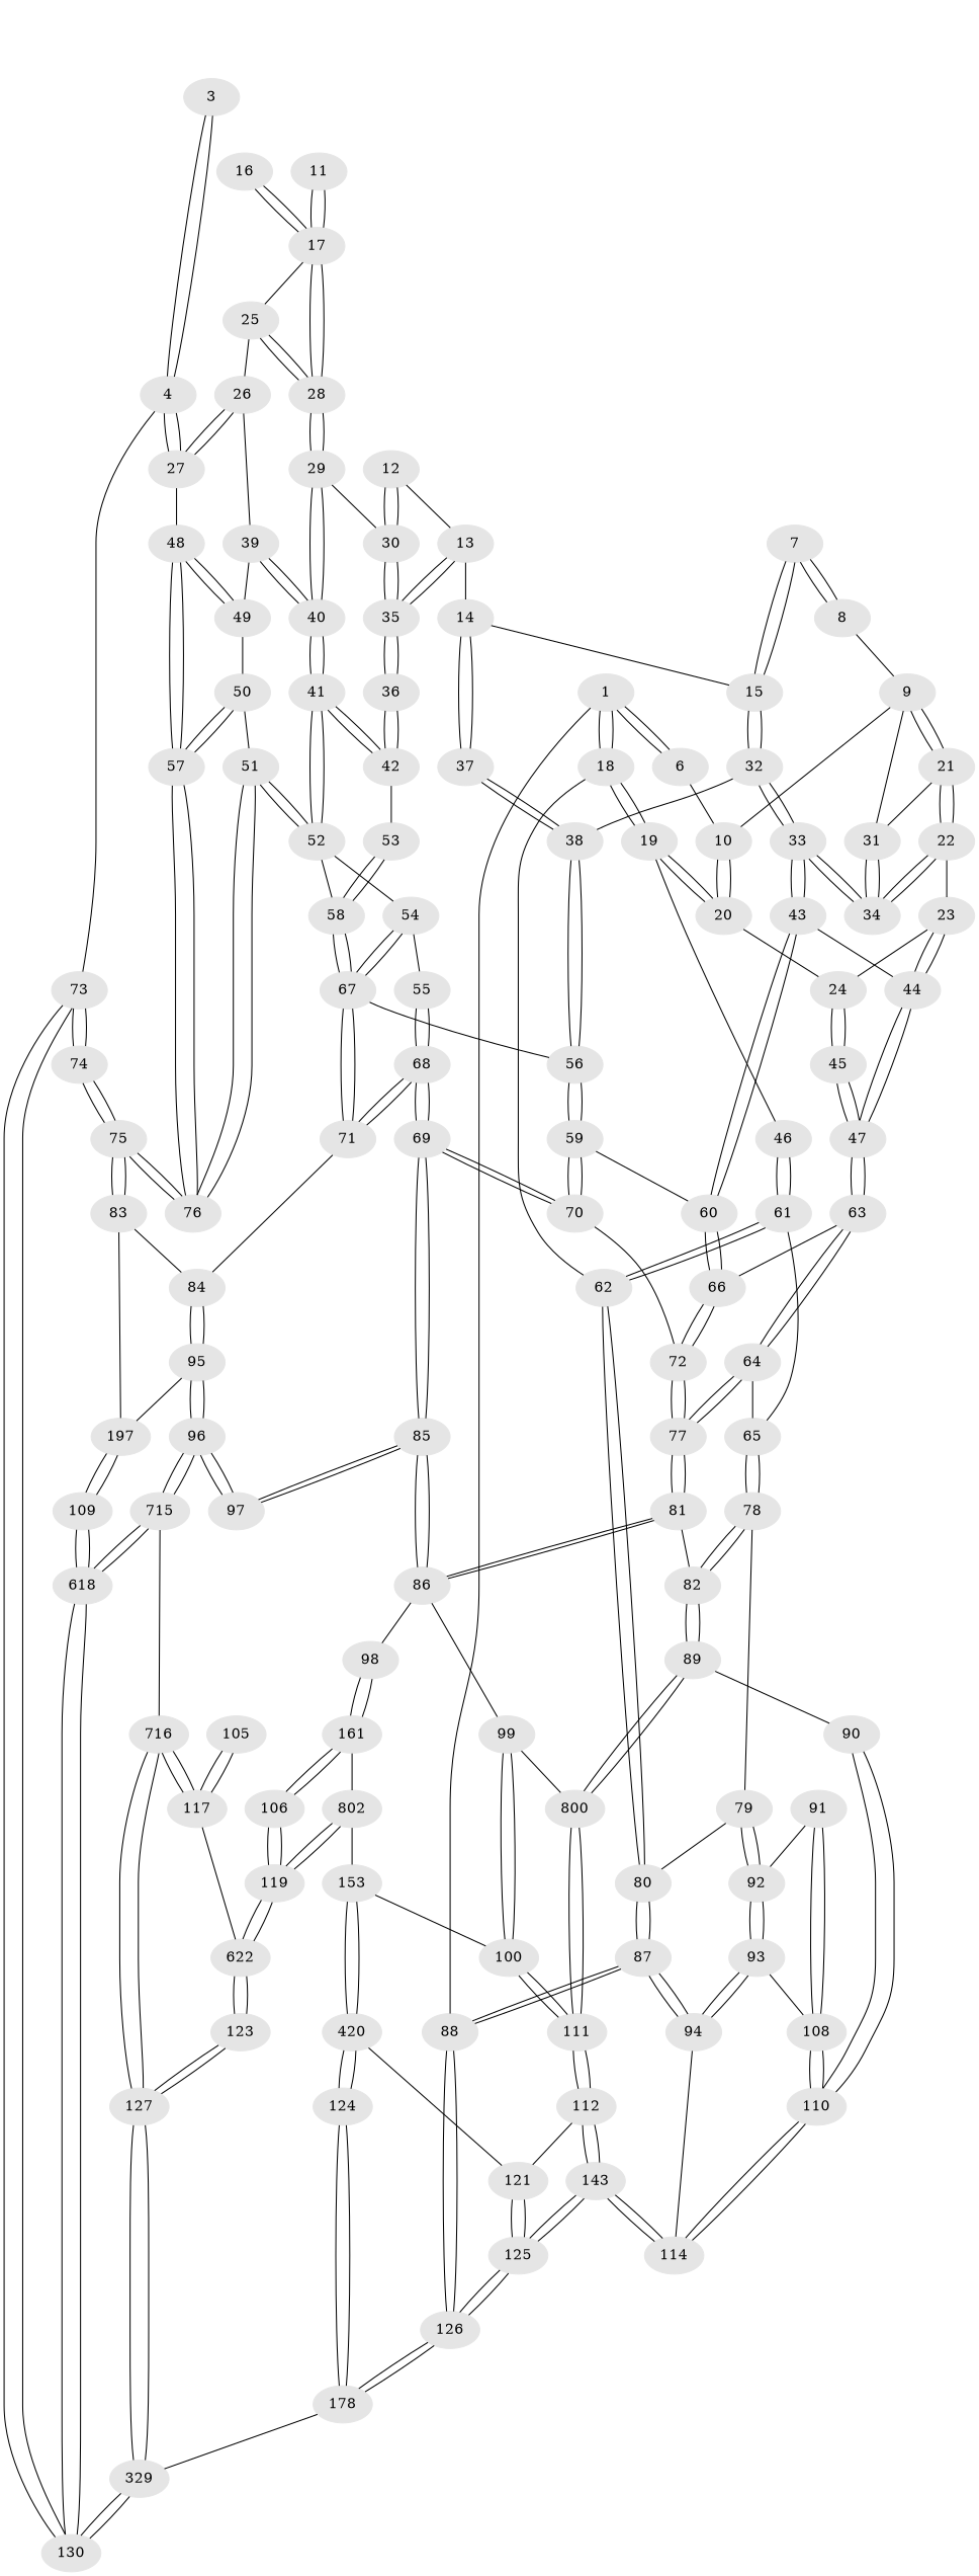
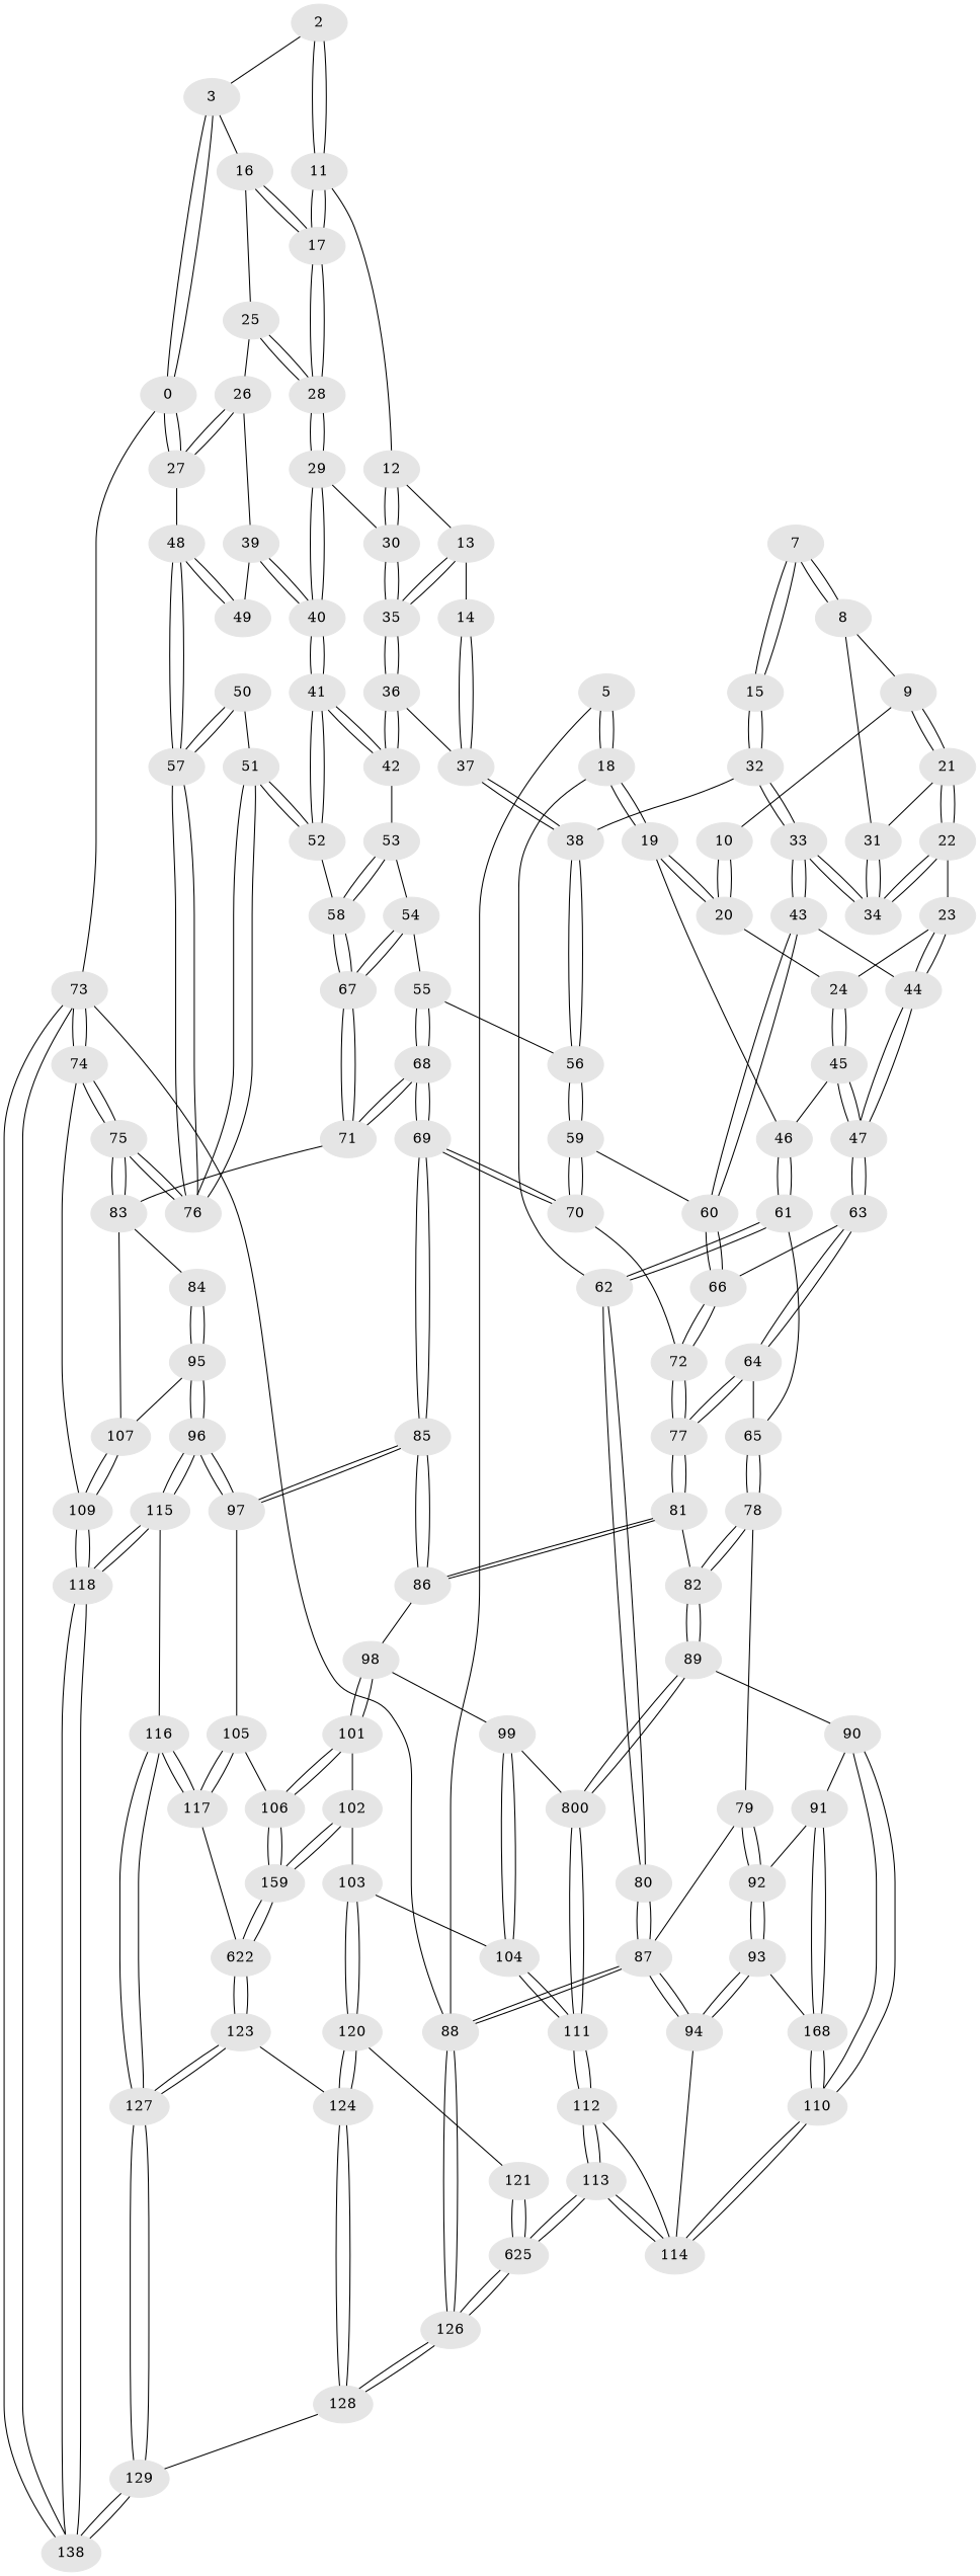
  graph {
    node [color=gray90 style=filled]
+   2
    3
    11
    7
    8
    15
-   4
+   4 [label=0]
    16
    12
    17
    27
    73
    25
-   5 [label=1]
-   6
+   5
    18
    88
    48
    74
-   130
+   130 [label=138]
    10
    19
    62
    126
    20
    9
    31
    32
    21
    34
    22
    24
    13
    30
    28
    14
    35
    37
    36
    38
    33
    26
    29
    46
    80
    61
    45
    23
    44
    47
    39
    40
    49
    57
    41
    43
    56
    60
    42
    53
    59
    50
    52
    58
    54
    66
    63
    65
    64
    76
    51
    67
    55
    68
    71
    69
    70
    72
    78
    87
    77
    81
    79
    82
    84
    85
    86
    97
    95
    75
    109
    83
-   118 [label=618]
-   107 [label=197]
+   118
+   107
    92
    89
    93
    94
    98
    90
    n101 [label=800]
    96
    105
    99
-   101 [label=161]
+   101
    114
-   128 [label=178]
+   128
    91
    110
    111
-   108
-   115 [label=715]
-   116 [label=716]
+   108 [label=168]
+   115
+   116
    106
    117
-   104 [label=100]
-   102 [label=802]
+   104
+   102
    112
-   103 [label=153]
-   119
-   120 [label=420]
+   103
+   119 [label=159]
+   120
    n122 [label=622]
    121
    124
-   113 [label=143]
-   125
+   113
+   125 [label=625]
    127
-   129 [label=329]
+   129
    123
+   2 -- 3
+   2 -- 11
+   2 -- 11
    3 -- 4
    3 -- 4
+   3 -- 16
+   11 -- 12
    11 -- 17
    11 -- 17
    7 -- 8
    7 -- 8
    7 -- 15
    7 -- 15
    8 -- 9
-   9 -- 31
+   8 -- 31
    15 -- 32
    15 -- 32
    4 -- 27
    4 -- 27
    4 -- 73
    16 -- 17
    16 -- 17
-   17 -- 25
+   16 -- 25
    12 -- 13
    12 -- 30
    12 -- 30
    17 -- 28
    17 -- 28
    27 -- 48
+   73 -- 88
    73 -- 74
    73 -- 74
    73 -- 130
    73 -- 130
    25 -- 28
    25 -- 28
    25 -- 26
-   5 -- 6
-   5 -- 6
    5 -- 18
    5 -- 18
    5 -- 88
-   6 -- 10
    18 -- 19
    18 -- 19
    18 -- 62
    88 -- 126
    88 -- 126
    48 -- 49
    48 -- 49
    48 -- 57
    48 -- 57
    74 -- 75
    74 -- 75
+   74 -- 109
    10 -- 20
    10 -- 20
    19 -- 20
    19 -- 20
    19 -- 46
    62 -- 80
    62 -- 80
    126 -- 128
    126 -- 128
    20 -- 24
    9 -- 10
    9 -- 21
    9 -- 21
    31 -- 34
    31 -- 34
    32 -- 38
    32 -- 33
    32 -- 33
    21 -- 31
    21 -- 22
    21 -- 22
    22 -- 34
    22 -- 34
    22 -- 23
    24 -- 45
    24 -- 45
    13 -- 14
    13 -- 35
    13 -- 35
    30 -- 35
    30 -- 35
    28 -- 29
    28 -- 29
-   14 -- 15
    14 -- 37
    14 -- 37
    35 -- 36
    35 -- 36
    37 -- 38
    37 -- 38
+   36 -- 37
    36 -- 42
    36 -- 42
    38 -- 56
    38 -- 56
    33 -- 34
    33 -- 34
    33 -- 43
    33 -- 43
    26 -- 27
    26 -- 27
    26 -- 39
    29 -- 30
    29 -- 40
    29 -- 40
    46 -- 61
    46 -- 61
    80 -- 87
    80 -- 87
    61 -- 62
    61 -- 62
    61 -- 65
+   45 -- 46
    45 -- 47
    45 -- 47
    23 -- 24
    23 -- 44
    23 -- 44
    44 -- 47
    44 -- 47
    47 -- 63
    47 -- 63
    39 -- 40
    39 -- 40
    39 -- 49
    40 -- 41
    40 -- 41
-   49 -- 50
    57 -- 76
    57 -- 76
    41 -- 42
    41 -- 42
    41 -- 52
    41 -- 52
    43 -- 44
    43 -- 60
    43 -- 60
    56 -- 59
    56 -- 59
    60 -- 66
    60 -- 66
    42 -- 53
    53 -- 58
    53 -- 58
-   52 -- 54
+   53 -- 54
    59 -- 60
    59 -- 70
    59 -- 70
    50 -- 57
    50 -- 57
    50 -- 51
    52 -- 58
    58 -- 67
    58 -- 67
    54 -- 67
    54 -- 67
    54 -- 55
    66 -- 72
    66 -- 72
    63 -- 66
    63 -- 64
    63 -- 64
    65 -- 78
    65 -- 78
    64 -- 65
    64 -- 77
    64 -- 77
    51 -- 52
    51 -- 52
    51 -- 76
    51 -- 76
    67 -- 71
    67 -- 71
-   67 -- 56
+   55 -- 56
    55 -- 68
    55 -- 68
    68 -- 71
    68 -- 71
    68 -- 69
    68 -- 69
-   71 -- 84
+   71 -- 83
    69 -- 70
    69 -- 70
    69 -- 85
    69 -- 85
    70 -- 72
    72 -- 77
    72 -- 77
    78 -- 79
    78 -- 82
    78 -- 82
    87 -- 88
    87 -- 88
    87 -- 94
    87 -- 94
    77 -- 81
    77 -- 81
    81 -- 82
    81 -- 86
    81 -- 86
-   79 -- 80
+   79 -- 87
    79 -- 92
    79 -- 92
    82 -- 89
    82 -- 89
    84 -- 95
    84 -- 95
    85 -- 86
    85 -- 86
    85 -- 97
    85 -- 97
    86 -- 98
+   97 -- 105
    95 -- 107
    95 -- 96
    95 -- 96
    75 -- 76
    75 -- 76
    75 -- 83
    75 -- 83
    109 -- 118
    109 -- 118
    83 -- 84
    83 -- 107
    118 -- 130
    118 -- 130
    107 -- 109
    107 -- 109
    92 -- 93
    92 -- 93
    89 -- 90
    89 -- n101
    89 -- n101
    93 -- 94
    93 -- 94
    93 -- 108
    94 -- 114
-   86 -- 99
+   98 -- 99
    98 -- 101
    98 -- 101
+   90 -- 91
    90 -- 110
    90 -- 110
    n101 -- 111
    n101 -- 111
    96 -- 97
    96 -- 97
    96 -- 115
    96 -- 115
+   105 -- 106
    105 -- 117
    105 -- 117
    99 -- n101
    99 -- 104
    99 -- 104
    101 -- 106
    101 -- 106
    101 -- 102
    128 -- 129
    91 -- 92
    91 -- 108
    91 -- 108
    110 -- 114
    110 -- 114
    111 -- 112
    111 -- 112
    108 -- 110
    108 -- 110
    115 -- 118
    115 -- 118
    115 -- 116
    116 -- 117
    116 -- 117
    116 -- 127
    116 -- 127
    106 -- 119
    106 -- 119
    117 -- n122
    104 -- 111
    104 -- 111
    102 -- 103
    102 -- 119
    102 -- 119
-   112 -- 121
+   112 -- 114
    112 -- 113
    112 -- 113
    103 -- 104
    103 -- 120
    103 -- 120
    119 -- n122
    119 -- n122
    120 -- 121
    120 -- 124
    120 -- 124
    n122 -- 123
    n122 -- 123
    121 -- 125
    121 -- 125
    124 -- 128
    124 -- 128
    113 -- 114
    113 -- 114
    113 -- 125
    113 -- 125
    125 -- 126
    125 -- 126
    127 -- 129
    127 -- 129
    129 -- 130
    129 -- 130
+   123 -- 124
    123 -- 127
    123 -- 127
  }
